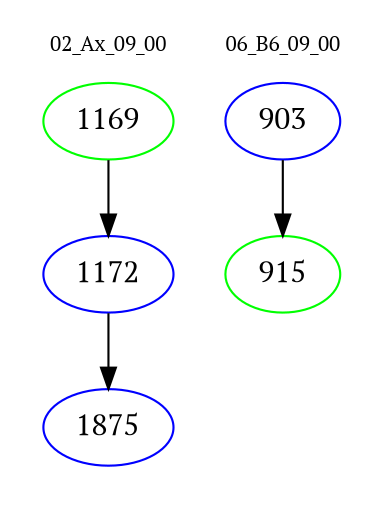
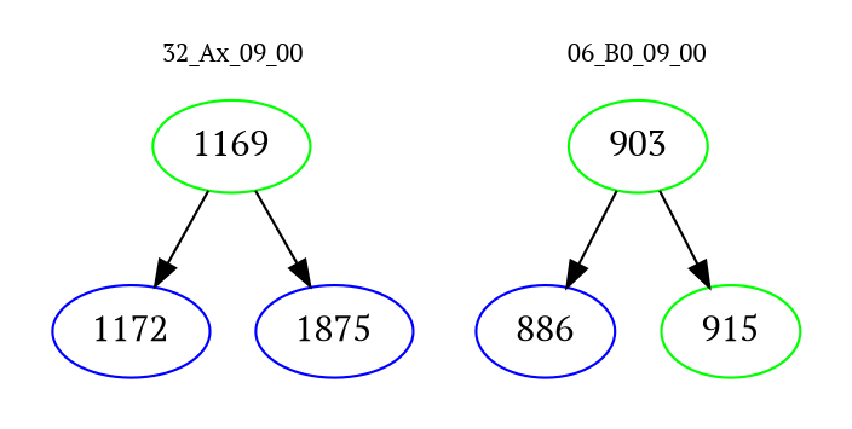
  digraph {
    fontname="PT Serif"
    node [color=blue fontname="PT Serif"]
    edge [color=black fontname="PT Serif"]
    n1 [label=1172]
    n2 [color=green label=1169]
    n3 [label=1875]
-   n4 [label=903]
+   n4 [color=green label=903]
+   n5 [label=886]
    n6 [color=green label=915]
    subgraph cluster_1 {
      color=white
      fontsize=10
-     label="02_Ax_09_00"
+     label="32_Ax_09_00"
      n1
      n2
      n3
    }
    subgraph cluster_2 {
      color=white
      fontsize=10
-     label="06_B6_09_00"
+     label="06_B0_09_00"
      n4
+     n5
      n6
    }
-   n1 -> n3
+   n2 -> n3
    n2 -> n1
+   n4 -> n5
    n4 -> n6
  }
